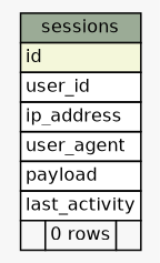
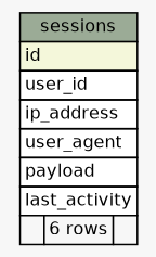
  digraph {
    bgcolor="#f7f7f7"
    fontname=Helvetica
    fontsize=11
    nodesep=0.18
    rankdir=RL
    ranksep=0.46
-   n1 [fontname=Helvetica fontsize=11 label=<     <TABLE BORDER="0" CELLBORDER="1" CELLSPACING="0" BGCOLOR="#ffffff">       <TR><TD COLSPAN="3" BGCOLOR="#9bab96" ALIGN="CENTER">sessions</TD></TR>       <TR><TD PORT="id" COLSPAN="3" BGCOLOR="#f4f7da" ALIGN="LEFT">id</TD></TR>       <TR><TD PORT="user_id" COLSPAN="3" ALIGN="LEFT">user_id</TD></TR>       <TR><TD PORT="ip_address" COLSPAN="3" ALIGN="LEFT">ip_address</TD></TR>       <TR><TD PORT="user_agent" COLSPAN="3" ALIGN="LEFT">user_agent</TD></TR>       <TR><TD PORT="payload" COLSPAN="3" ALIGN="LEFT">payload</TD></TR>       <TR><TD PORT="last_activity" COLSPAN="3" ALIGN="LEFT">last_activity</TD></TR>       <TR><TD ALIGN="LEFT" BGCOLOR="#f7f7f7">  </TD><TD ALIGN="RIGHT" BGCOLOR="#f7f7f7">0 rows</TD><TD ALIGN="RIGHT" BGCOLOR="#f7f7f7">  </TD></TR>     </TABLE>> shape=plaintext]
+   n1 [fontname=Helvetica fontsize=11 label=<     <TABLE BORDER="0" CELLBORDER="1" CELLSPACING="0" BGCOLOR="#ffffff">       <TR><TD COLSPAN="3" BGCOLOR="#9bab96" ALIGN="CENTER">sessions</TD></TR>       <TR><TD PORT="id" COLSPAN="3" BGCOLOR="#f4f7da" ALIGN="LEFT">id</TD></TR>       <TR><TD PORT="user_id" COLSPAN="3" ALIGN="LEFT">user_id</TD></TR>       <TR><TD PORT="ip_address" COLSPAN="3" ALIGN="LEFT">ip_address</TD></TR>       <TR><TD PORT="user_agent" COLSPAN="3" ALIGN="LEFT">user_agent</TD></TR>       <TR><TD PORT="payload" COLSPAN="3" ALIGN="LEFT">payload</TD></TR>       <TR><TD PORT="last_activity" COLSPAN="3" ALIGN="LEFT">last_activity</TD></TR>       <TR><TD ALIGN="LEFT" BGCOLOR="#f7f7f7">  </TD><TD ALIGN="RIGHT" BGCOLOR="#f7f7f7">6 rows</TD><TD ALIGN="RIGHT" BGCOLOR="#f7f7f7">  </TD></TR>     </TABLE>> shape=plaintext]
  }
